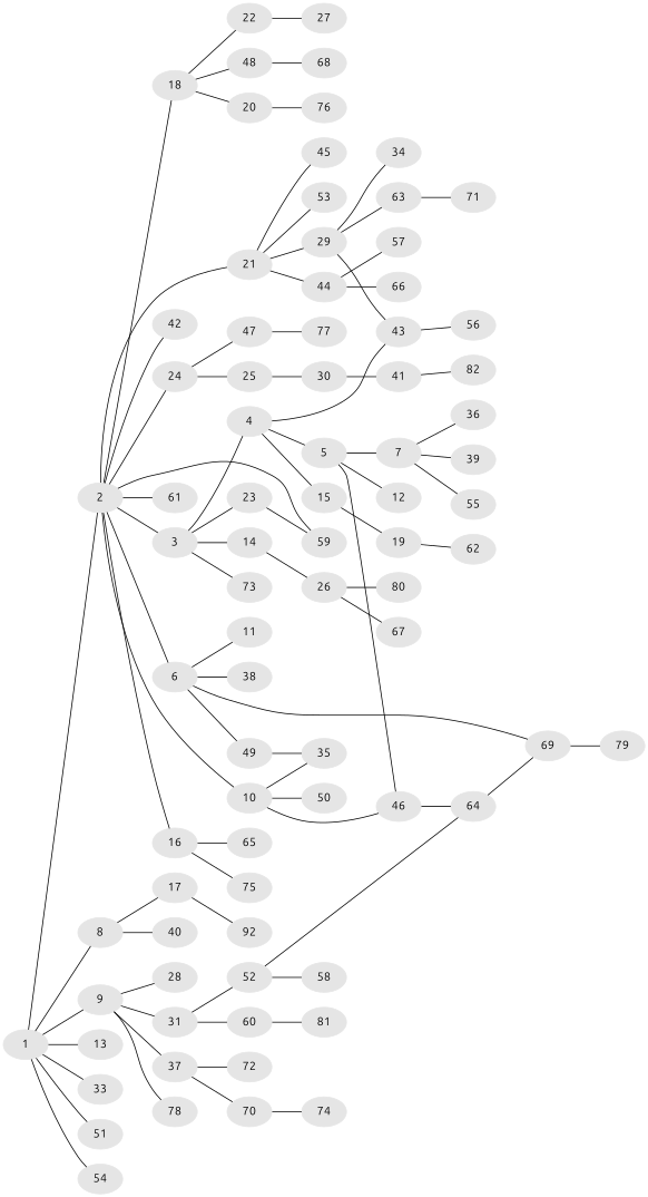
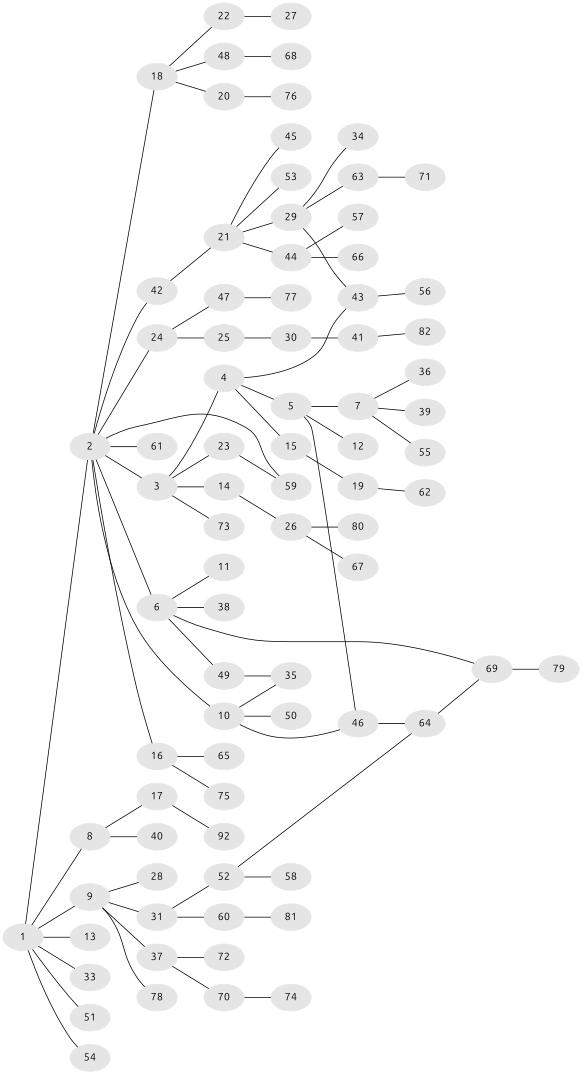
  graph {
    fontname=Ubuntu
    rankdir=LR
    node [color=gray90 fontname=Ubuntu style=filled]
    edge [fontname=Ubuntu]
    1
    2
    8
    9
    13
    33
    51
    54
    3
    6
    10
    16
    18
    21
    24
    42
    59
    61
    17
    40
    28
    31
    37
    78
    4
    14
    23
    73
    11
    38
    49
    69
    46
    35
    50
    65
    75
    20
    22
    48
    29
    44
    45
    53
    25
    47
    5
    15
    43
    26
    7
    12
    19
    56
    36
    39
    55
    64
    79
    n60 [label=92]
    52
    60
    70
    72
    67
    80
    62
    76
    27
    68
    34
    63
    57
    66
    30
    77
    41
    71
    82
    58
    81
    74
    1 -- 2
    1 -- 8
    1 -- 9
    1 -- 13
    1 -- 33
    1 -- 51
    1 -- 54
    2 -- 3
    2 -- 6
    2 -- 10
    2 -- 16
    2 -- 18
-   2 -- 21
+   42 -- 21
    2 -- 24
    2 -- 42
    2 -- 59
    2 -- 61
    8 -- 17
    8 -- 40
    9 -- 28
    9 -- 31
    9 -- 37
    9 -- 78
    3 -- 4
    3 -- 14
    3 -- 23
    3 -- 73
    6 -- 11
    6 -- 38
    6 -- 49
    6 -- 69
    10 -- 46
    10 -- 35
    10 -- 50
    16 -- 65
    16 -- 75
    18 -- 20
    18 -- 22
    18 -- 48
    21 -- 29
    21 -- 44
    21 -- 45
    21 -- 53
    24 -- 25
    24 -- 47
    17 -- n60
    31 -- 52
    31 -- 60
    37 -- 70
    37 -- 72
    4 -- 5
    4 -- 15
    4 -- 43
    14 -- 26
    23 -- 59
    49 -- 35
    69 -- 79
    46 -- 64
    20 -- 76
    22 -- 27
    48 -- 68
    29 -- 43
    29 -- 34
    29 -- 63
    44 -- 57
    44 -- 66
    25 -- 30
    47 -- 77
    5 -- 46
    5 -- 7
    5 -- 12
    15 -- 19
    43 -- 56
    26 -- 67
    26 -- 80
    7 -- 36
    7 -- 39
    7 -- 55
    19 -- 62
    64 -- 69
    52 -- 64
    52 -- 58
    60 -- 81
    70 -- 74
    63 -- 71
    30 -- 41
    41 -- 82
  }
